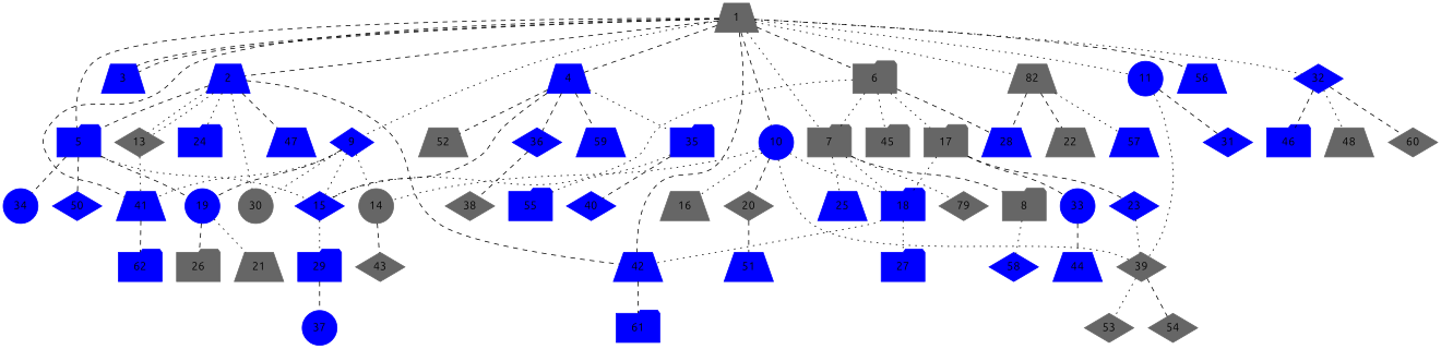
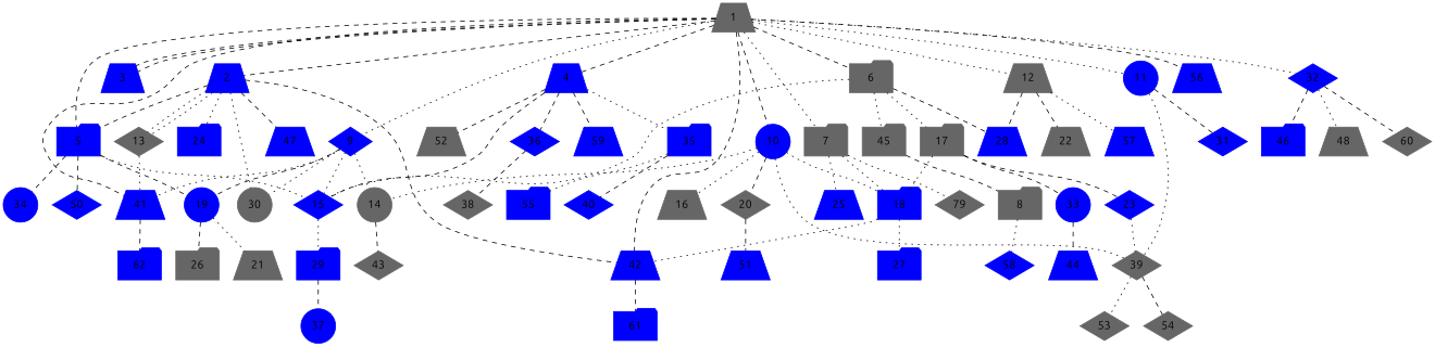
  graph {
    fontname=Ubuntu
    node [color=blue fontname=Ubuntu shape=trapezium style=filled]
    edge [fontname=Ubuntu style=dashed]
    1 [color=gray40]
    2
    3
    4
    5 [shape=folder]
    6 [color=gray40 shape=folder]
    9 [shape=diamond]
    10 [shape=circle]
    11 [shape=circle]
-   12 [color=gray40 label=82]
+   12 [color=gray40]
    32 [shape=diamond]
    41
    42
    56
    7 [color=gray40 shape=folder]
    13 [color=gray40 shape=diamond]
    24 [shape=folder]
    30 [color=gray40 shape=circle]
    47
    15 [shape=diamond]
    35 [shape=folder]
    36 [shape=diamond]
    52 [color=gray40]
    59
    19 [shape=circle]
    34 [shape=circle]
    50 [shape=diamond]
    17 [color=gray40 shape=folder]
    28
    45 [color=gray40 shape=folder]
    14 [color=gray40 shape=circle]
    18 [shape=folder]
    16 [color=gray40]
    20 [color=gray40 shape=diamond]
    39 [color=gray40 shape=diamond]
    31 [shape=diamond]
    22 [color=gray40]
    57
    23 [shape=diamond]
    33 [shape=circle]
    46 [shape=folder]
    48 [color=gray40]
    60 [color=gray40 shape=diamond]
    62 [shape=folder]
    61 [shape=folder]
    29 [shape=folder]
    40 [shape=diamond]
    55 [shape=folder]
    38 [color=gray40 shape=diamond]
    21 [color=gray40]
    26 [color=gray40 shape=folder]
    8 [color=gray40 shape=folder]
    25
    n54 [color=gray40 label=79 shape=diamond]
    58 [shape=diamond]
    27 [shape=folder]
    43 [color=gray40 shape=diamond]
    51
    53 [color=gray40 shape=diamond]
    54 [color=gray40 shape=diamond]
    37 [shape=circle]
    44
    1 -- 2
    1 -- 3
    1 -- 3
    1 -- 4
    1 -- 5
    1 -- 6
    1 -- 9 [style=dotted]
    1 -- 10
    1 -- 11 [style=dotted]
    1 -- 12 [style=dotted]
    1 -- 32 [style=dotted]
    1 -- 41
    1 -- 42
    1 -- 56
    1 -- 7 [style=dotted]
    2 -- 5
    2 -- 42
    2 -- 13 [style=dotted]
    2 -- 13 [style=dotted]
    2 -- 24 [style=dotted]
    2 -- 30 [style=dotted]
    2 -- 47
    4 -- 15
    4 -- 35 [style=dotted]
    4 -- 36
    4 -- 52
    4 -- 59
    5 -- 15 [style=dotted]
    5 -- 19
    5 -- 34
    5 -- 50
-   6 -- 7 [style=dotted]
    6 -- 15 [style=dotted]
    6 -- 17 [style=dotted]
    6 -- 28
    6 -- 45 [style=dotted]
    9 -- 41 [style=dotted]
    9 -- 30 [style=dotted]
    9 -- 15 [style=dotted]
    9 -- 19
    9 -- 14 [style=dotted]
    10 -- 14 [style=dotted]
    10 -- 18 [style=dotted]
    10 -- 16 [style=dotted]
    10 -- 20
    10 -- 39 [style=dotted]
    11 -- 39 [style=dotted]
    11 -- 31
    12 -- 28
    12 -- 22
    12 -- 57 [style=dotted]
    32 -- 46
    32 -- 48 [style=dotted]
    32 -- 60
    41 -- 62
    42 -- 61
    7 -- 18 [style=dotted]
-   7 -- 8
+   45 -- 8
    7 -- 25 [style=dotted]
    7 -- n54 [style=dotted]
    13 -- 41 [style=dotted]
    15 -- 29 [style=dotted]
    35 -- 40
    35 -- 55 [style=dotted]
    36 -- 38
    19 -- 21 [style=dotted]
    19 -- 26
    17 -- 18 [style=dotted]
    17 -- 23
    17 -- 33
    14 -- 43
    18 -- 42 [style=dotted]
    18 -- 27 [style=dotted]
    20 -- 51
    39 -- 53 [style=dotted]
    39 -- 54
    23 -- 39 [style=dotted]
    33 -- 44
    29 -- 37
    8 -- 58 [style=dotted]
  }
